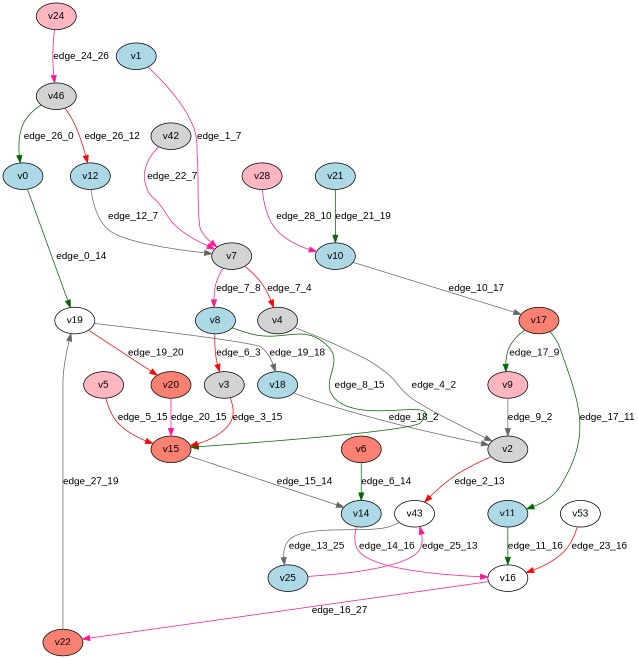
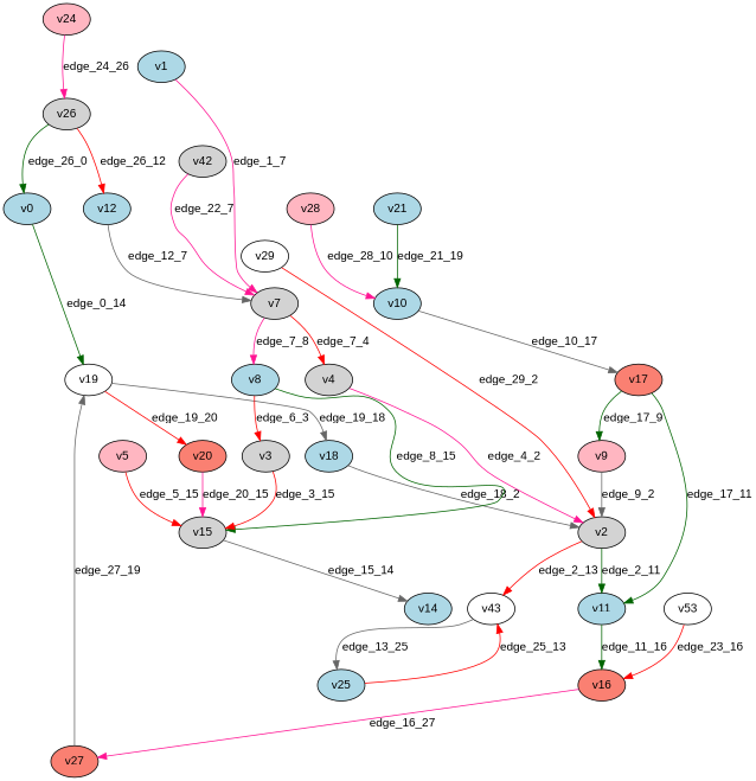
  digraph {
    fontname="Liberation Sans"
    node [fillcolor=lightblue fontname="Liberation Sans" player=-1 style=filled]
    edge [color=gray40 fontname="Liberation Sans"]
    v19 [fillcolor=white]
    v0 [player=1]
    v18 [player=1]
    v20 [fillcolor=salmon player=0]
    v7 [fillcolor=lightgrey]
    v1 [player=1]
    v4 [fillcolor=lightgrey player=0]
    v8 [player=0]
    v2 [fillcolor=lightgrey]
    v11 [player=0]
    n11 [fillcolor=white label=v43 player=1]
-   v16 [fillcolor=white]
+   v16 [fillcolor=salmon]
    v25
    v3 [fillcolor=lightgrey player=0]
-   v15 [fillcolor=salmon]
+   v15 [fillcolor=lightgrey]
    v14 [player=1]
    v5 [fillcolor=lightpink player=0]
-   v6 [fillcolor=salmon]
    v9 [fillcolor=lightpink player=1]
    v17 [fillcolor=salmon]
    v10 [player=1]
-   v27 [fillcolor=salmon player=1 label=v22]
+   v27 [fillcolor=salmon player=1]
    v12 [player=0]
    v21 [player=0]
    n25 [fillcolor=lightgrey label=v42 player=0]
    n26 [fillcolor=white label=v53 player=1]
    v24 [fillcolor=lightpink player=0]
-   v26 [fillcolor=lightgrey label=v46]
+   v26 [fillcolor=lightgrey]
    v28 [fillcolor=lightpink]
+   v29 [fillcolor=white player=1]
    v19 -> v18 [label=edge_19_18 probability=0.457690]
    v19 -> v20 [color=red label=edge_19_20 probability=0.542310]
    v0 -> v19 [color=darkgreen discount=0.480481 label=edge_0_14 weight=-5.218471]
    v18 -> v2 [discount=0.323487 label=edge_18_2 weight=-5.786580]
    v20 -> v15 [color=deeppink discount=0.546937 label=edge_20_15 weight=9.838566]
    v7 -> v4 [color=red label=edge_7_4 probability=0.559127]
    v7 -> v8 [color=deeppink label=edge_7_8 probability=0.440873]
    v1 -> v7 [color=deeppink discount=0.791412 label=edge_1_7 weight=-1.865975]
-   v4 -> v2 [discount=0.152566 label=edge_4_2 weight=-4.691441]
+   v4 -> v2 [color=deeppink discount=0.152566 label=edge_4_2 weight=-4.691441]
    v8 -> v3 [color=red label=edge_6_3 probability=0.494589]
    v8 -> v15 [color=darkgreen discount=0.793451 label=edge_8_15 weight=-9.519429]
+   v2 -> v11 [color=darkgreen label=edge_2_11 probability=0.664130]
    v2 -> n11 [color=red label=edge_2_13 probability=0.335870]
    v11 -> v16 [color=darkgreen discount=0.157232 label=edge_11_16 weight=8.909400]
    n11 -> v25 [discount=0.129222 label=edge_13_25 weight=4.530083]
    v16 -> v27 [color=deeppink label=edge_16_27 probability=1.000000]
-   v25 -> n11 [color=deeppink label=edge_25_13 probability=1.000000]
+   v25 -> n11 [color=red label=edge_25_13 probability=1.000000]
    v3 -> v15 [color=red discount=0.459994 label=edge_3_15 weight=-7.096812]
    v15 -> v14 [label=edge_15_14 probability=1.000000]
-   v14 -> v16 [color=deeppink discount=0.533370 label=edge_14_16 weight=5.097012]
    v5 -> v15 [color=red discount=0.783024 label=edge_5_15 weight=2.098129]
-   v6 -> v14 [color=darkgreen label=edge_6_14 probability=0.505411]
    v9 -> v2 [discount=0.485802 label=edge_9_2 weight=6.815125]
    v17 -> v11 [color=darkgreen label=edge_17_11 probability=0.577384]
    v17 -> v9 [color=darkgreen label=edge_17_9 probability=0.422616]
    v10 -> v17 [discount=0.531803 label=edge_10_17 weight=-1.222535]
    v27 -> v19 [discount=0.417717 label=edge_27_19 weight=2.148870]
    v12 -> v7 [discount=0.519616 label=edge_12_7 weight=-6.198263]
    v21 -> v10 [color=darkgreen discount=0.536921 label=edge_21_19 weight=9.635763]
    n25 -> v7 [color=deeppink discount=0.761228 label=edge_22_7 weight=-4.727920]
    n26 -> v16 [color=red discount=0.616447 label=edge_23_16 weight=4.385178]
    v24 -> v26 [color=deeppink discount=0.293541 label=edge_24_26 weight=9.479401]
    v26 -> v0 [color=darkgreen label=edge_26_0 probability=0.533005]
    v26 -> v12 [color=red label=edge_26_12 probability=0.466995]
    v28 -> v10 [color=deeppink label=edge_28_10 probability=1.000000]
+   v29 -> v2 [color=red discount=0.439713 label=edge_29_2 weight=-1.428189]
  }
